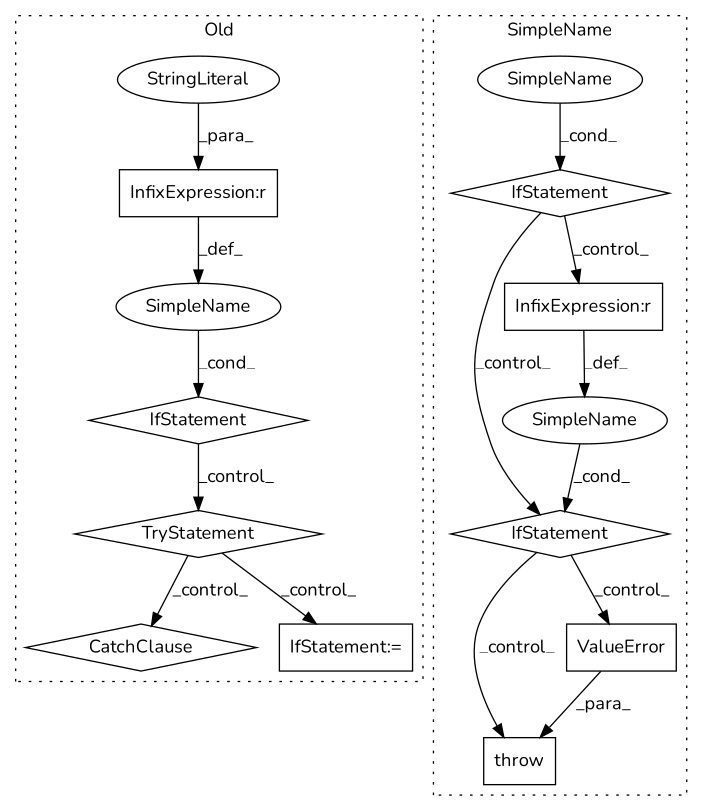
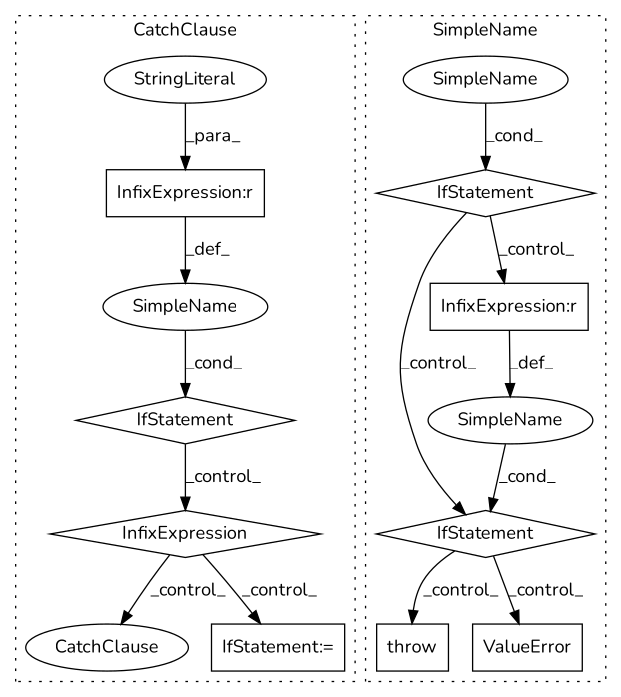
  digraph {
    fontname=Nunito
    node [a=42 fontname=Nunito shape=diamond]
    edge [fontname=Nunito]
-   n1 [a=12 l="13,2" label=CatchClause s="829,865"]
-   n2 [a=54 l=4 label=TryStatement s=781]
+   n1 [a=12 l="13,2" label=CatchClause s="829,865" shape=ellipse]
+   n2 [a=54 l=4 label=InfixExpression s=781]
    n3 [label=SimpleName shape=ellipse]
    n4 [a=25 l="4,2" label=IfStatement s="748,771"]
    n5 [a=27 l=4 label="InfixExpression:r" s=762 shape=box]
    n6 [a=45 l=5 label=StringLiteral s=766 shape=ellipse]
    n7 [a=7 l=1 label="IfStatement:=" s=803 shape=box]
    n8 [a=53 l=6 label=throw s=1387 shape=box]
    n9 [a=25 l="4,2" label=IfStatement s="1312,1343"]
    n10 [label=SimpleName shape=ellipse]
    n11 [a=27 l=4 label="InfixExpression:r" s=1334 shape=box]
    n12 [a=32 l="11,1" label=ValueError s="1393,1448" shape=box]
    n13 [label=SimpleName shape=ellipse]
    n14 [a=25 l="4,2" label=IfStatement s="1242,1273"]
    subgraph cluster_1 {
-     label=Old
+     label=CatchClause
      style=dotted
      n1
      n2
      n3
      n4
      n5
      n6
      n7
    }
    subgraph cluster_2 {
      label=SimpleName
      style=dotted
      n8
      n9
      n10
      n11
      n12
      n13
      n14
    }
    n2 -> n1 [label=_control_]
    n2 -> n7 [label=_control_]
    n3 -> n4 [label=_cond_]
    n4 -> n2 [label=_control_]
    n5 -> n3 [label=_def_]
    n6 -> n5 [label=_para_]
    n9 -> n8 [label=_control_]
    n9 -> n12 [label=_control_]
    n10 -> n9 [label=_cond_]
    n11 -> n10 [label=_def_]
-   n12 -> n8 [label=_para_]
    n13 -> n14 [label=_cond_]
    n14 -> n9 [label=_control_]
    n14 -> n11 [label=_control_]
  }
